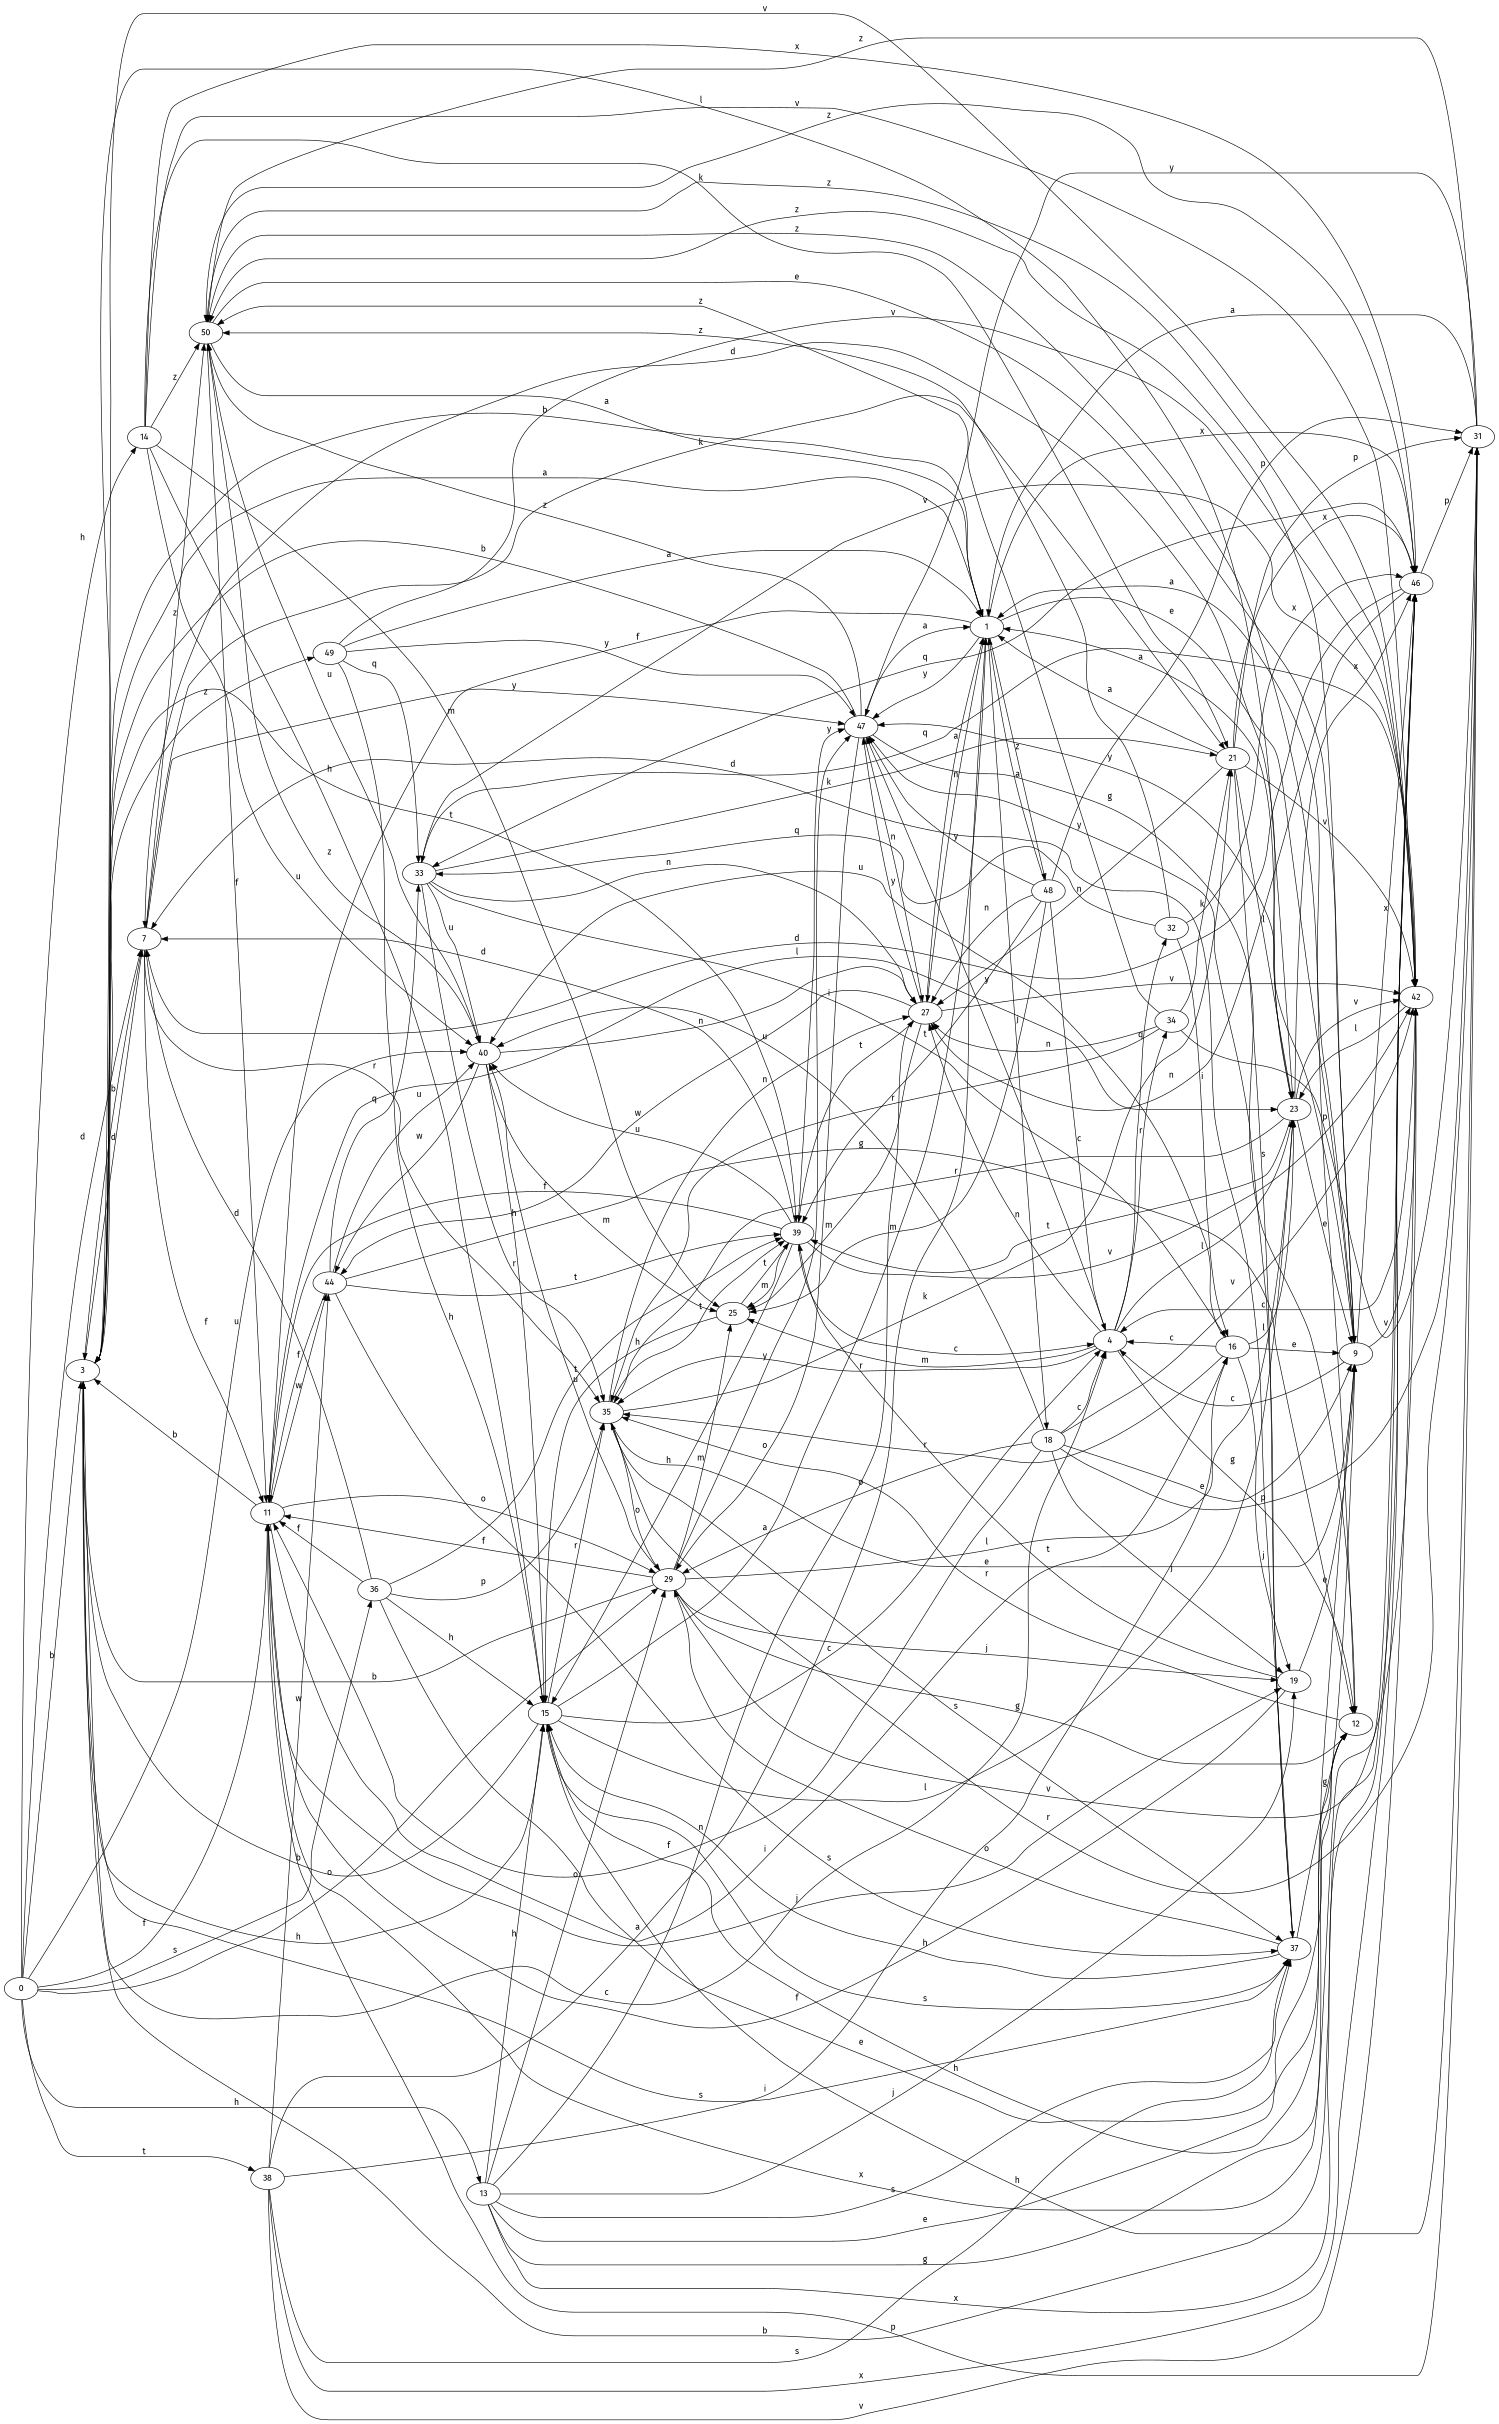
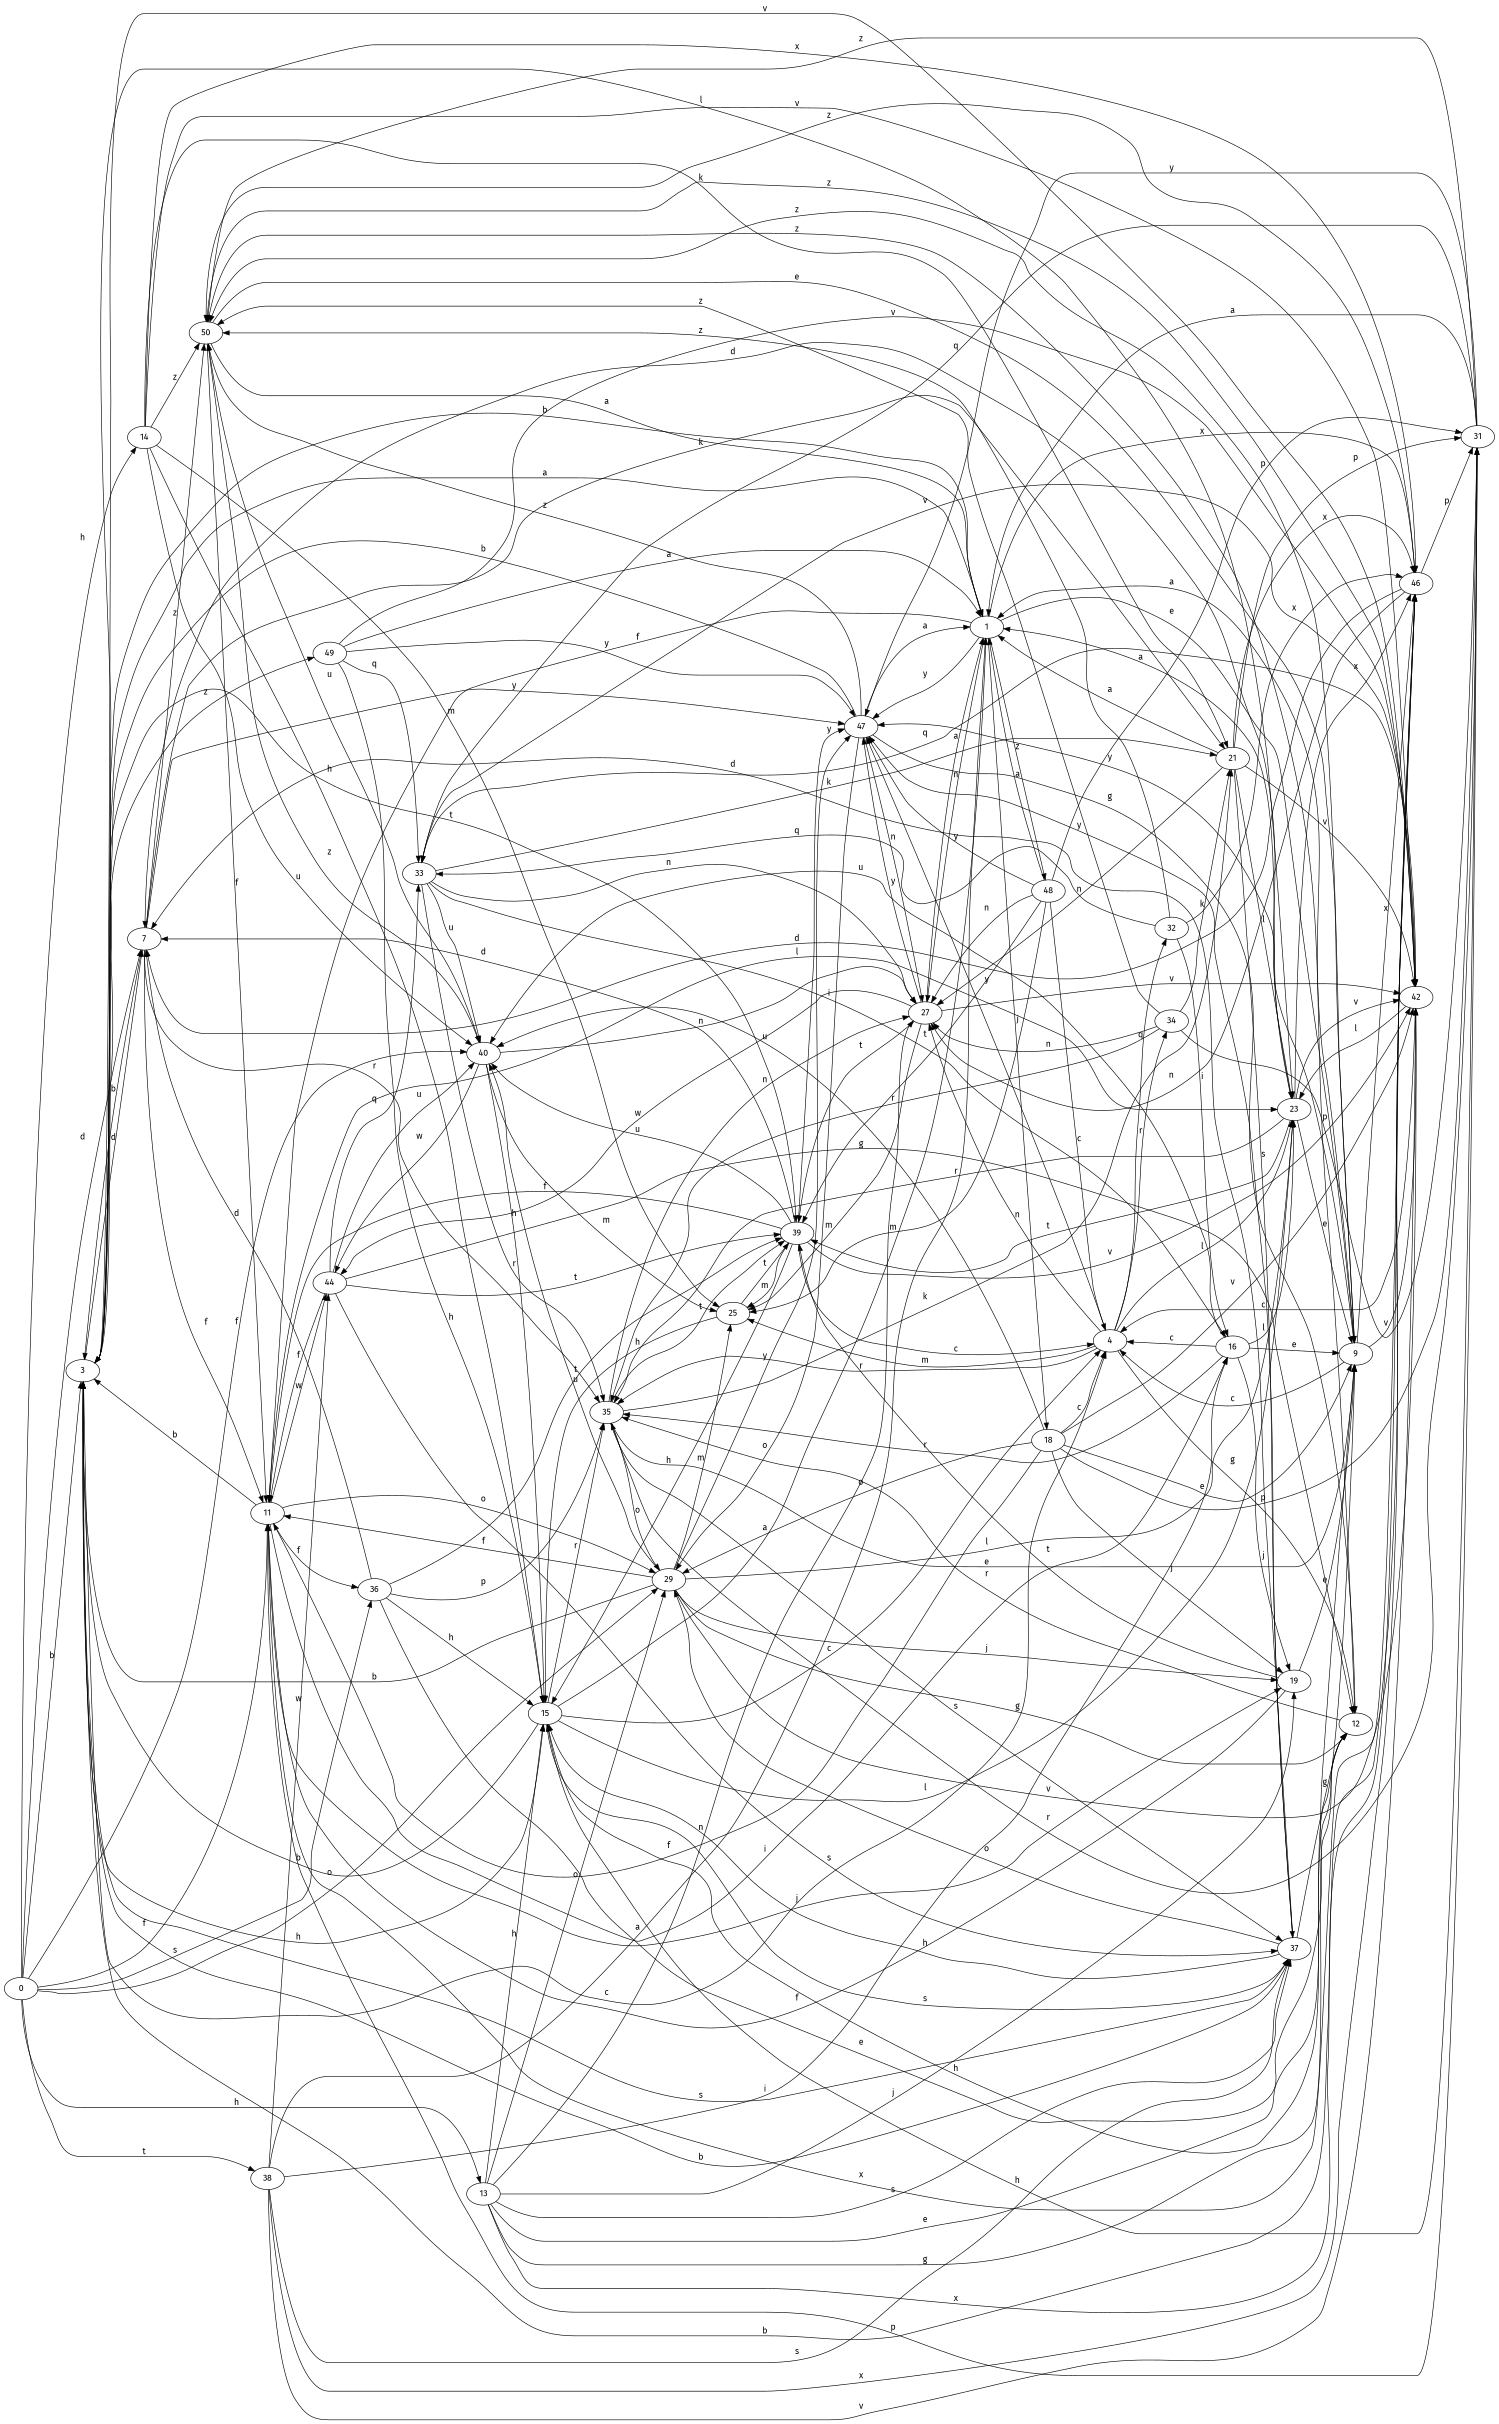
  strict digraph {
    fontname="Fira Sans"
    rankdir=LR
    node [fontname="Fira Sans"]
    edge [fontname="Fira Sans"]
    0
    3
    7
    11
    13
    14
    29
    36
    38
    40
    1
    4
    15
    23
    37
    39
    42
    49
    47
    35
    21
    50
    46
    16
    19
    31
    44
    9
    27
    12
    25
    18
    48
    32
    34
    33
    0 -> 3 [label=b]
    0 -> 7 [label=d]
    0 -> 11 [label=f]
    0 -> 13 [label=h]
    0 -> 14 [label=h]
    0 -> 29 [label=o]
    0 -> 36 [label=s]
    0 -> 38 [label=t]
-   0 -> 40 [label=u]
+   0 -> 40 [label=f]
    3 -> 7 [label=d]
    3 -> 1 [label=a]
    3 -> 4 [label=c]
    3 -> 15 [label=h]
    3 -> 23 [label=l]
    3 -> 37 [label=s]
    3 -> 39 [label=t]
    3 -> 42 [label=v]
    3 -> 49 [label=z]
    7 -> 3 [label=b]
    7 -> 11 [label=f]
    7 -> 47 [label=y]
    7 -> 35 [label=r]
    7 -> 21 [label=k]
    7 -> 50 [label=z]
    11 -> 3 [label=b]
    11 -> 29 [label=o]
    11 -> 23 [label=l]
    11 -> 46 [label=x]
    11 -> 16 [label=i]
    11 -> 19 [label=j]
    11 -> 31 [label=p]
    11 -> 44 [label=w]
    13 -> 29 [label=o]
    13 -> 15 [label=h]
    13 -> 37 [label=s]
    13 -> 46 [label=x]
    13 -> 19 [label=j]
    13 -> 9 [label=e]
    13 -> 27 [label=n]
    13 -> 12 [label=g]
    14 -> 40 [label=u]
    14 -> 15 [label=h]
    14 -> 42 [label=v]
    14 -> 21 [label=k]
    14 -> 50 [label=z]
    14 -> 46 [label=x]
    14 -> 25 [label=m]
    29 -> 3 [label=b]
    29 -> 11 [label=f]
    29 -> 40 [label=u]
    29 -> 23 [label=l]
    29 -> 42 [label=v]
    29 -> 47 [label=y]
    29 -> 19 [label=j]
    29 -> 12 [label=g]
    29 -> 25 [label=m]
    36 -> 7 [label=d]
-   36 -> 11 [label=f]
+   11 -> 36 [label=f]
    36 -> 15 [label=h]
    36 -> 39 [label=t]
    36 -> 35 [label=p]
    36 -> 9 [label=e]
    38 -> 1 [label=a]
    38 -> 37 [label=s]
    38 -> 42 [label=v]
    38 -> 46 [label=x]
    38 -> 16 [label=i]
    38 -> 44 [label=w]
    40 -> 15 [label=h]
    40 -> 50 [label=z]
    40 -> 44 [label=w]
    40 -> 27 [label=n]
    40 -> 25 [label=m]
    1 -> 3 [label=b]
    1 -> 11 [label=f]
    1 -> 47 [label=y]
    1 -> 46 [label=x]
    1 -> 9 [label=e]
    1 -> 27 [label=n]
    1 -> 18 [label=j]
    1 -> 48 [label=z]
    4 -> 23 [label=l]
    4 -> 47 [label=y]
    4 -> 35 [label=r]
    4 -> 27 [label=n]
    4 -> 12 [label=g]
    4 -> 25 [label=m]
    4 -> 32 [label=q]
    4 -> 34 [label=r]
    15 -> 3 [label=b]
    15 -> 1 [label=a]
    15 -> 4 [label=c]
    15 -> 23 [label=l]
    15 -> 37 [label=s]
    15 -> 35 [label=r]
    23 -> 7 [label=d]
    23 -> 1 [label=a]
    23 -> 39 [label=t]
    23 -> 42 [label=v]
    23 -> 35 [label=r]
    23 -> 46 [label=x]
    23 -> 9 [label=e]
+   37 -> 3 [label=b]
    37 -> 7 [label=d]
    37 -> 29 [label=o]
    37 -> 15 [label=h]
    37 -> 47 [label=y]
    37 -> 12 [label=g]
    39 -> 7 [label=d]
    39 -> 11 [label=f]
    39 -> 40 [label=u]
    39 -> 4 [label=c]
    39 -> 15 [label=h]
    39 -> 42 [label=v]
    39 -> 47 [label=y]
    39 -> 25 [label=m]
    42 -> 4 [label=c]
    42 -> 23 [label=l]
    42 -> 50 [label=z]
    42 -> 33 [label=q]
    49 -> 1 [label=a]
    49 -> 15 [label=h]
    49 -> 42 [label=v]
    49 -> 47 [label=y]
    49 -> 33 [label=q]
    47 -> 3 [label=b]
    47 -> 29 [label=o]
    47 -> 1 [label=a]
    47 -> 50 [label=z]
    47 -> 27 [label=n]
    47 -> 12 [label=g]
    35 -> 29 [label=o]
    35 -> 37 [label=s]
    35 -> 39 [label=t]
    35 -> 21 [label=k]
    35 -> 9 [label=e]
    35 -> 27 [label=n]
    21 -> 1 [label=a]
    21 -> 23 [label=l]
    21 -> 37 [label=s]
    21 -> 42 [label=v]
    21 -> 46 [label=x]
    21 -> 31 [label=p]
    21 -> 27 [label=n]
    50 -> 11 [label=f]
    50 -> 40 [label=u]
    50 -> 1 [label=a]
    50 -> 9 [label=e]
    46 -> 3 [label=b]
    46 -> 7 [label=d]
    46 -> 50 [label=z]
    46 -> 31 [label=p]
    46 -> 27 [label=n]
    16 -> 40 [label=u]
    16 -> 4 [label=c]
    16 -> 23 [label=l]
    16 -> 35 [label=r]
    16 -> 19 [label=j]
    16 -> 9 [label=e]
    19 -> 11 [label=f]
    19 -> 39 [label=t]
    19 -> 9 [label=e]
    31 -> 1 [label=a]
    31 -> 15 [label=h]
    31 -> 47 [label=y]
    31 -> 35 [label=r]
    31 -> 50 [label=z]
-   46 -> 33 [label=q]
+   31 -> 33 [label=q]
    44 -> 11 [label=f]
    44 -> 40 [label=u]
    44 -> 37 [label=s]
    44 -> 39 [label=t]
    44 -> 12 [label=g]
    44 -> 33 [label=q]
    9 -> 1 [label=a]
    9 -> 4 [label=c]
    9 -> 42 [label=v]
    9 -> 47 [label=y]
    9 -> 50 [label=z]
    9 -> 46 [label=x]
    27 -> 1 [label=a]
    27 -> 39 [label=t]
    27 -> 42 [label=v]
    27 -> 47 [label=y]
    27 -> 44 [label=w]
    27 -> 25 [label=m]
    12 -> 15 [label=h]
    12 -> 35 [label=r]
    12 -> 50 [label=z]
    25 -> 15 [label=h]
    25 -> 39 [label=t]
    18 -> 11 [label=f]
    18 -> 29 [label=o]
    18 -> 40 [label=u]
    18 -> 4 [label=c]
    18 -> 42 [label=v]
    18 -> 19 [label=j]
    18 -> 31 [label=p]
    18 -> 9 [label=e]
    48 -> 1 [label=a]
    48 -> 4 [label=c]
    48 -> 39 [label=t]
    48 -> 47 [label=y]
    48 -> 31 [label=p]
    48 -> 27 [label=n]
    48 -> 25 [label=m]
    32 -> 50 [label=z]
    32 -> 46 [label=x]
    32 -> 16 [label=i]
    32 -> 33 [label=q]
    34 -> 35 [label=r]
    34 -> 21 [label=k]
    34 -> 50 [label=z]
    34 -> 31 [label=p]
    34 -> 27 [label=n]
    33 -> 40 [label=u]
    33 -> 42 [label=v]
    33 -> 35 [label=r]
    33 -> 21 [label=k]
    33 -> 16 [label=i]
    33 -> 27 [label=n]
  }
